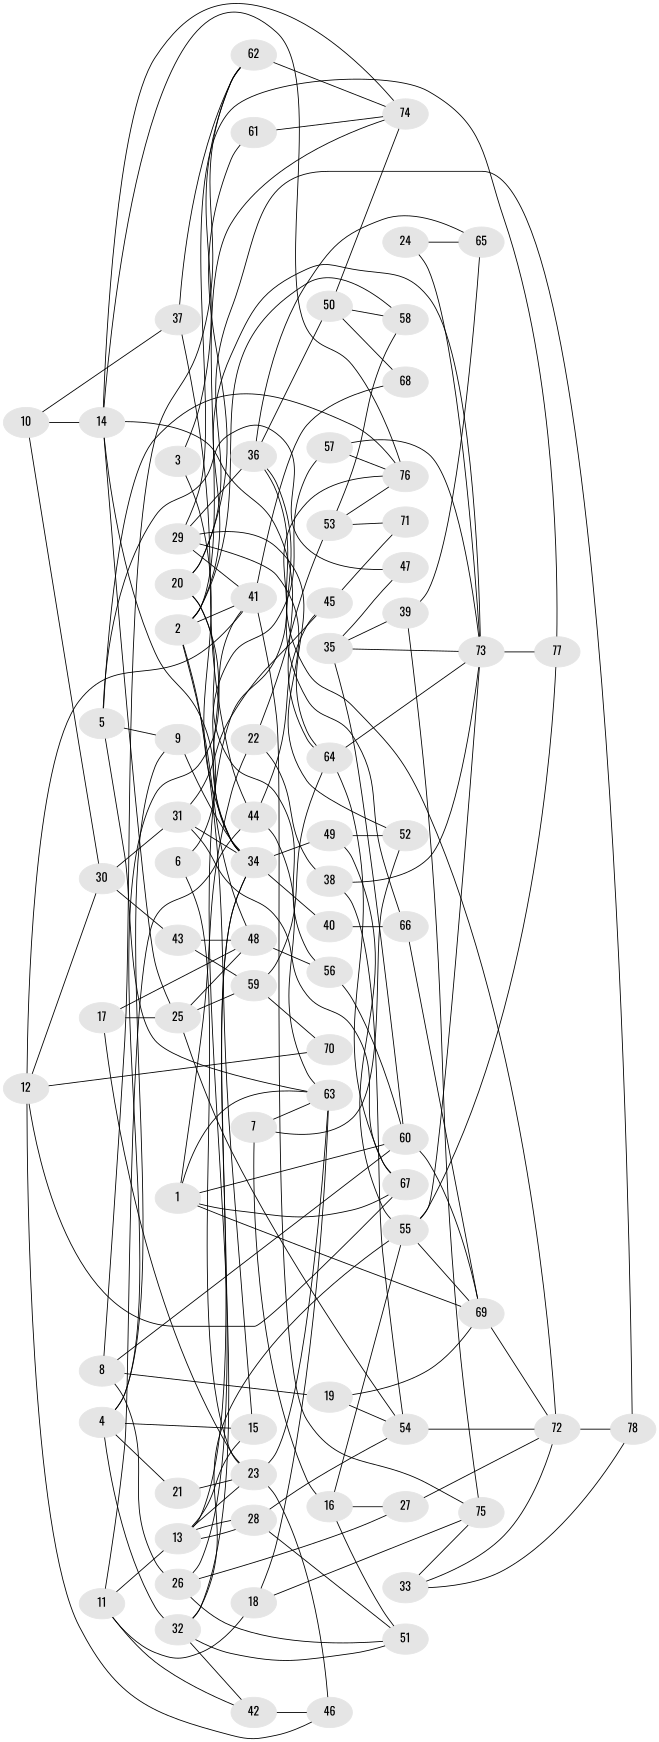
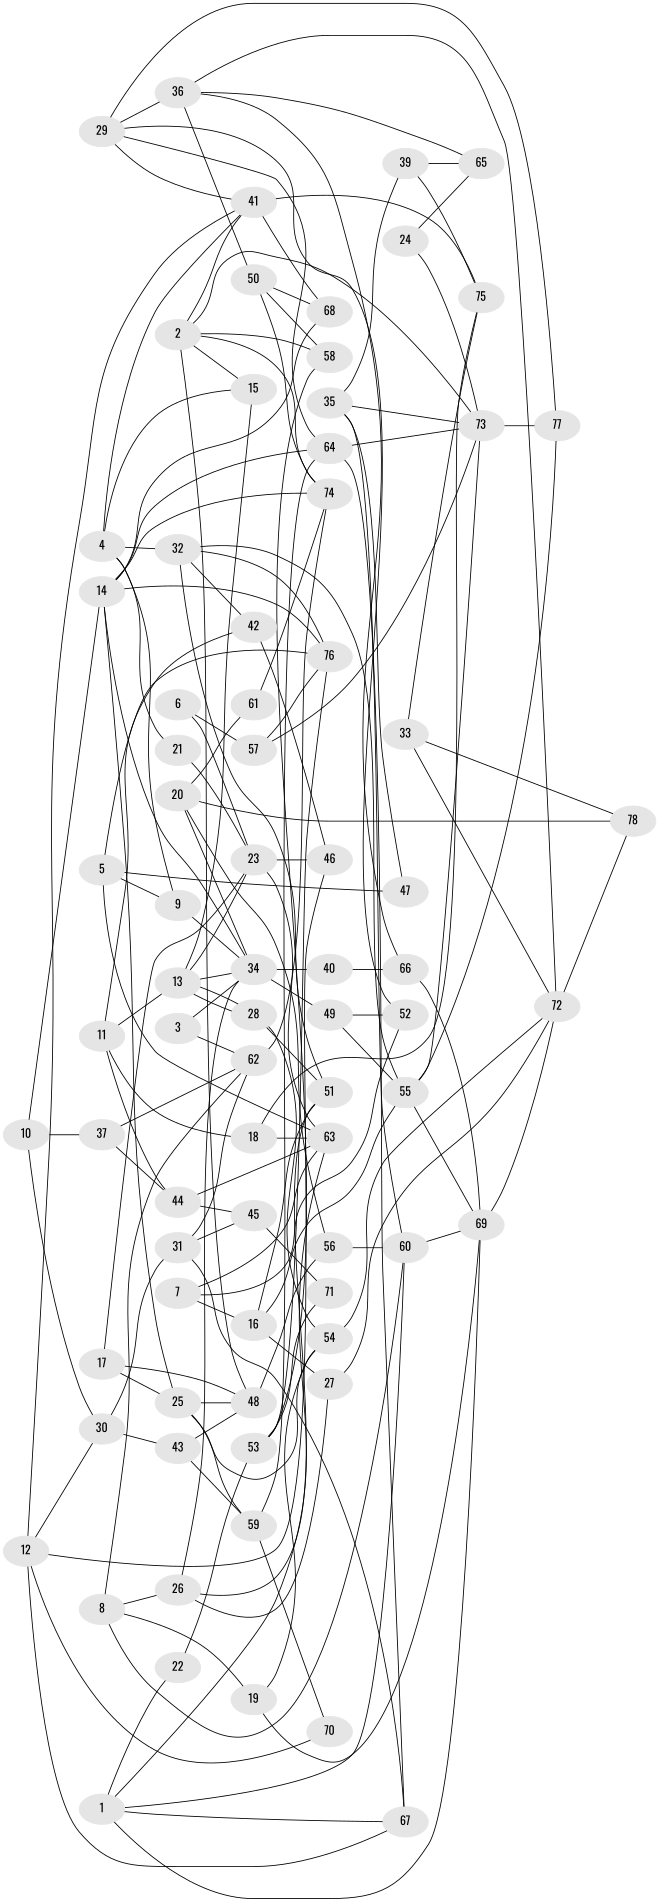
  graph {
    fontname=Oswald
    rankdir=LR
    node [color=gray90 fontname=Oswald style=filled]
    edge [fontname=Oswald]
    1
    22
    60
    63
    67
    69
-   38
    53
    72
    2
    15
    41
    48
    58
    73
    74
    68
    75
    56
    77
    3
    34
    62
    40
    49
    4
    9
    21
    32
    23
    76
    42
    51
    55
    5
    47
    6
    57
    46
    7
    16
    52
    27
    8
    19
    26
    54
    10
    14
    30
    37
    25
    64
    31
    43
    44
    11
    13
    18
    28
    45
    12
    70
    59
    17
    20
    61
    78
    71
    24
    65
    29
    36
    50
    66
    33
    35
    39
    1 -- 22
    1 -- 60
    1 -- 63
    1 -- 67
    1 -- 69
-   22 -- 38
    22 -- 53
    60 -- 69
    69 -- 72
-   38 -- 73
-   38 -- 54
    53 -- 58
    53 -- 76
    53 -- 71
    72 -- 78
    2 -- 15
    2 -- 41
    2 -- 48
    2 -- 58
    2 -- 73
    2 -- 74
    41 -- 68
    41 -- 75
    48 -- 56
    73 -- 77
    56 -- 60
    3 -- 34
    3 -- 62
    34 -- 40
    34 -- 49
    62 -- 74
    40 -- 66
    49 -- 55
    49 -- 52
    4 -- 15
    4 -- 41
    4 -- 9
    4 -- 21
    4 -- 32
    9 -- 34
    21 -- 23
    32 -- 76
    32 -- 42
    32 -- 51
    32 -- 55
    23 -- 63
    23 -- 46
    42 -- 46
    55 -- 69
    55 -- 73
    55 -- 77
    5 -- 63
    5 -- 9
    5 -- 76
    5 -- 47
    6 -- 23
    6 -- 57
    57 -- 73
    57 -- 76
    7 -- 63
    7 -- 16
    7 -- 52
    16 -- 51
    16 -- 55
    16 -- 27
    27 -- 72
    8 -- 60
    8 -- 62
    8 -- 19
    8 -- 26
    19 -- 69
    19 -- 54
    26 -- 34
    26 -- 51
    26 -- 27
    54 -- 72
    10 -- 14
    10 -- 30
    10 -- 37
    14 -- 74
+   14 -- 68
    14 -- 34
    14 -- 76
    14 -- 25
    14 -- 64
    30 -- 31
    30 -- 43
    37 -- 62
    37 -- 44
    25 -- 48
    25 -- 54
    25 -- 59
    64 -- 67
    64 -- 73
    31 -- 67
-   31 -- 34
+   31 -- 62
    31 -- 45
    43 -- 48
    43 -- 59
    44 -- 63
    44 -- 45
    11 -- 42
    11 -- 44
    11 -- 13
    11 -- 18
    13 -- 15
    13 -- 34
    13 -- 23
    13 -- 28
    13 -- 28
    18 -- 63
    18 -- 75
    28 -- 51
    28 -- 54
    45 -- 71
    12 -- 67
    12 -- 41
    12 -- 46
    12 -- 30
    12 -- 70
    59 -- 64
    59 -- 70
    17 -- 48
    17 -- 23
    17 -- 25
    20 -- 56
    20 -- 34
    20 -- 61
    20 -- 78
    61 -- 74
    24 -- 73
    24 -- 65
    29 -- 41
    29 -- 77
    29 -- 52
    29 -- 64
    29 -- 36
    36 -- 72
    36 -- 65
    36 -- 50
    36 -- 66
    50 -- 58
    50 -- 74
    50 -- 68
    66 -- 69
    33 -- 72
    33 -- 75
    33 -- 78
    35 -- 60
    35 -- 73
    35 -- 47
    35 -- 39
    39 -- 75
    39 -- 65
  }
